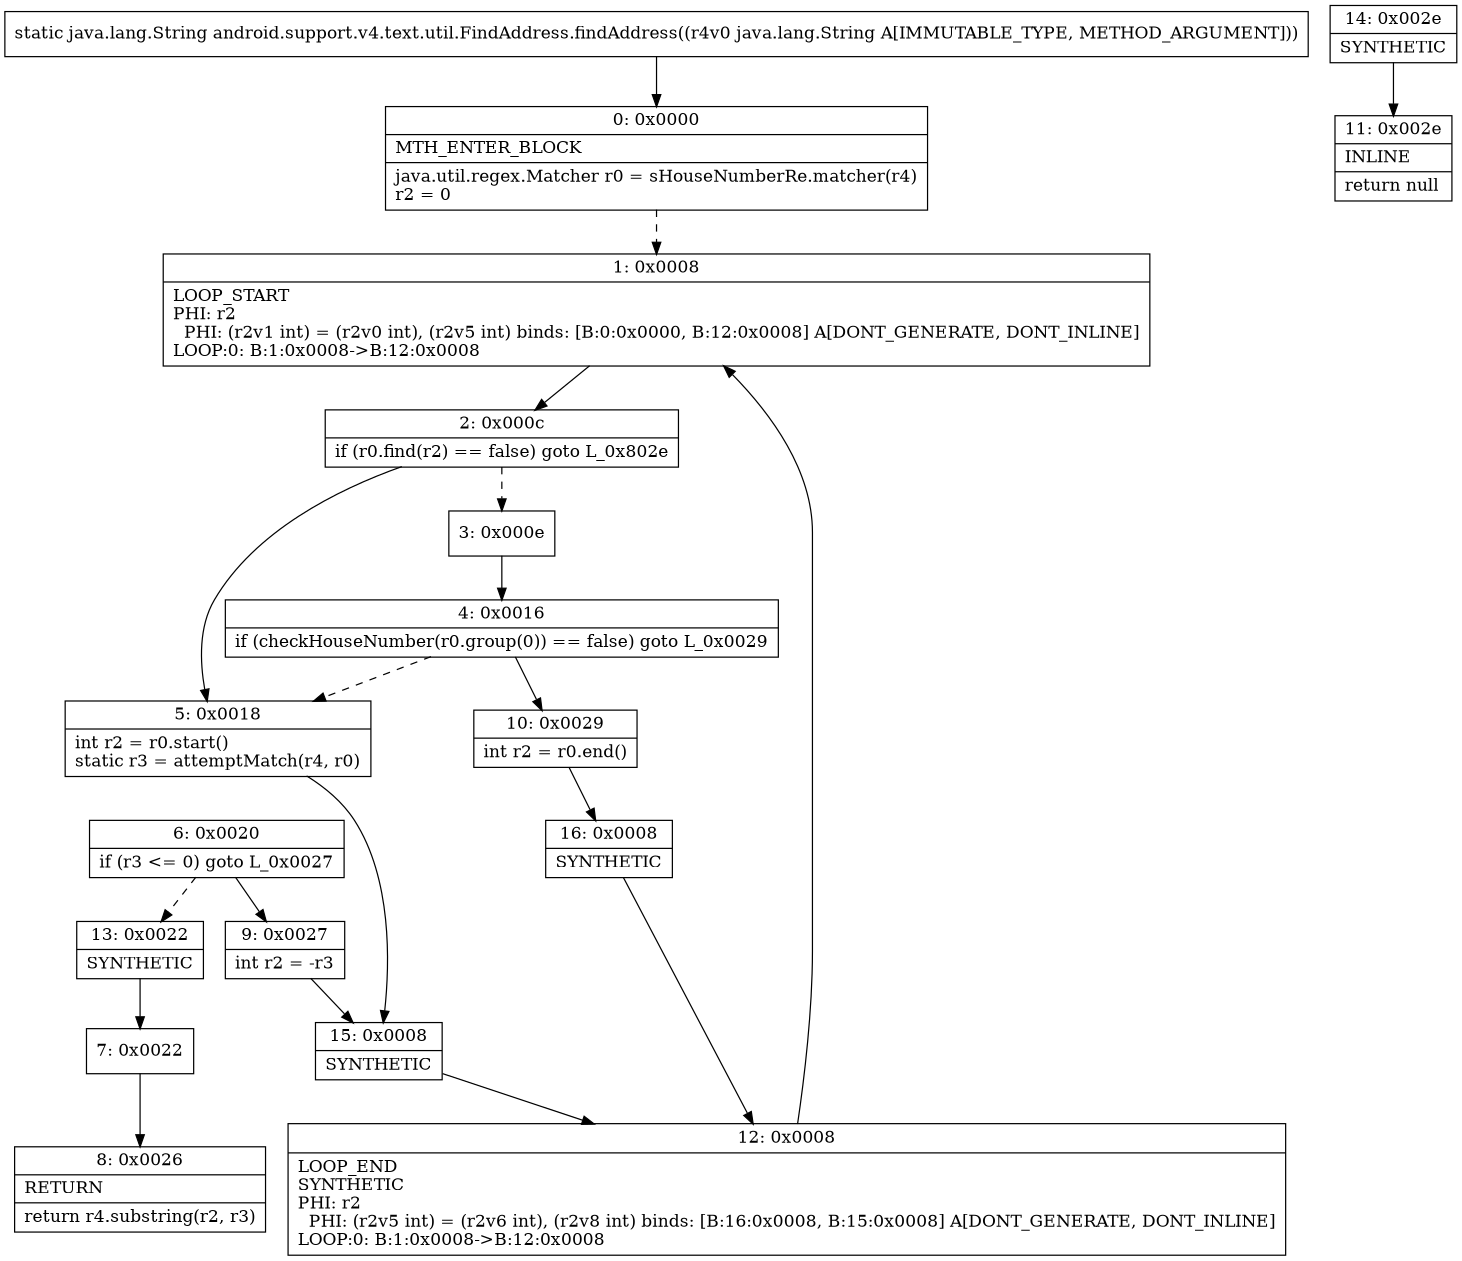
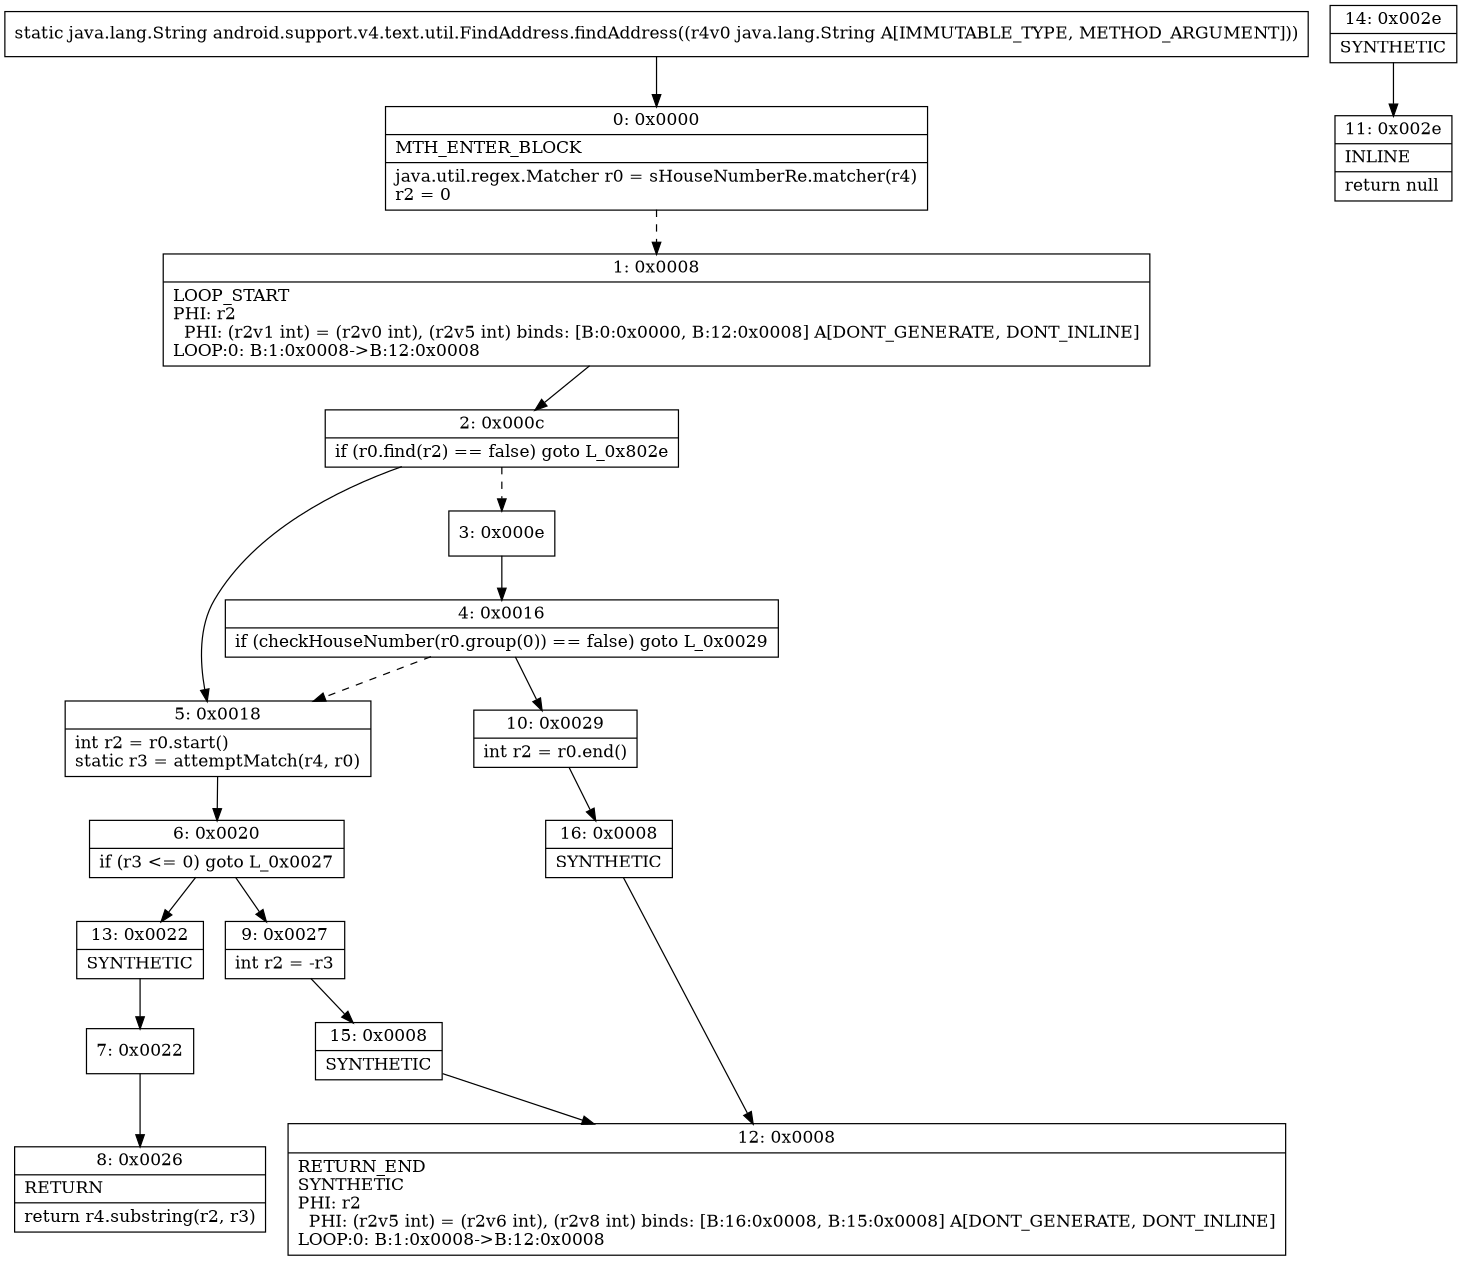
  digraph {
    node [shape=record]
    n1 [label="{0\:\ 0x0000|MTH_ENTER_BLOCK\l|java.util.regex.Matcher r0 = sHouseNumberRe.matcher(r4)\lr2 = 0\l}"]
    n2 [label="{1\:\ 0x0008|LOOP_START\lPHI: r2 \l  PHI: (r2v1 int) = (r2v0 int), (r2v5 int) binds: [B:0:0x0000, B:12:0x0008] A[DONT_GENERATE, DONT_INLINE]\lLOOP:0: B:1:0x0008\-\>B:12:0x0008\l}"]
    n3 [label="{2\:\ 0x000c|if (r0.find(r2) == false) goto L_0x802e\l}"]
    n4 [label="{3\:\ 0x000e}"]
    n5 [label="{5\:\ 0x0018|int r2 = r0.start()\lstatic r3 = attemptMatch(r4, r0)\l}"]
    n6 [label="{4\:\ 0x0016|if (checkHouseNumber(r0.group(0)) == false) goto L_0x0029\l}"]
    n7 [label="{14\:\ 0x002e|SYNTHETIC\l}"]
    n8 [label="{11\:\ 0x002e|INLINE\l|return null\l}"]
    n9 [label="{10\:\ 0x0029|int r2 = r0.end()\l}"]
    n10 [label="{6\:\ 0x0020|if (r3 \<= 0) goto L_0x0027\l}"]
    n11 [label="{16\:\ 0x0008|SYNTHETIC\l}"]
    n12 [label="{9\:\ 0x0027|int r2 = \-r3\l}"]
    n13 [label="{13\:\ 0x0022|SYNTHETIC\l}"]
    n14 [label="{15\:\ 0x0008|SYNTHETIC\l}"]
    n15 [label="{7\:\ 0x0022}"]
    n16 [label="{8\:\ 0x0026|RETURN\l|return r4.substring(r2, r3)\l}"]
-   n17 [label="{12\:\ 0x0008|LOOP_END\lSYNTHETIC\lPHI: r2 \l  PHI: (r2v5 int) = (r2v6 int), (r2v8 int) binds: [B:16:0x0008, B:15:0x0008] A[DONT_GENERATE, DONT_INLINE]\lLOOP:0: B:1:0x0008\-\>B:12:0x0008\l}"]
+   n17 [label="{12\:\ 0x0008|RETURN_END\lSYNTHETIC\lPHI: r2 \l  PHI: (r2v5 int) = (r2v6 int), (r2v8 int) binds: [B:16:0x0008, B:15:0x0008] A[DONT_GENERATE, DONT_INLINE]\lLOOP:0: B:1:0x0008\-\>B:12:0x0008\l}"]
    n18 [label="{static java.lang.String android.support.v4.text.util.FindAddress.findAddress((r4v0 java.lang.String A[IMMUTABLE_TYPE, METHOD_ARGUMENT])) }"]
    n1 -> n2 [style=dashed]
    n2 -> n3
    n3 -> n4 [style=dashed]
    n3 -> n5
    n4 -> n6
-   n5 -> n14
+   n5 -> n10
    n6 -> n5 [style=dashed]
    n6 -> n9
    n7 -> n8
    n9 -> n11
    n10 -> n12
-   n10 -> n13 [style=dashed]
+   n10 -> n13 [style=solid]
    n11 -> n17
    n12 -> n14
    n13 -> n15
    n14 -> n17
    n15 -> n16
-   n17 -> n2
    n18 -> n1
  }
